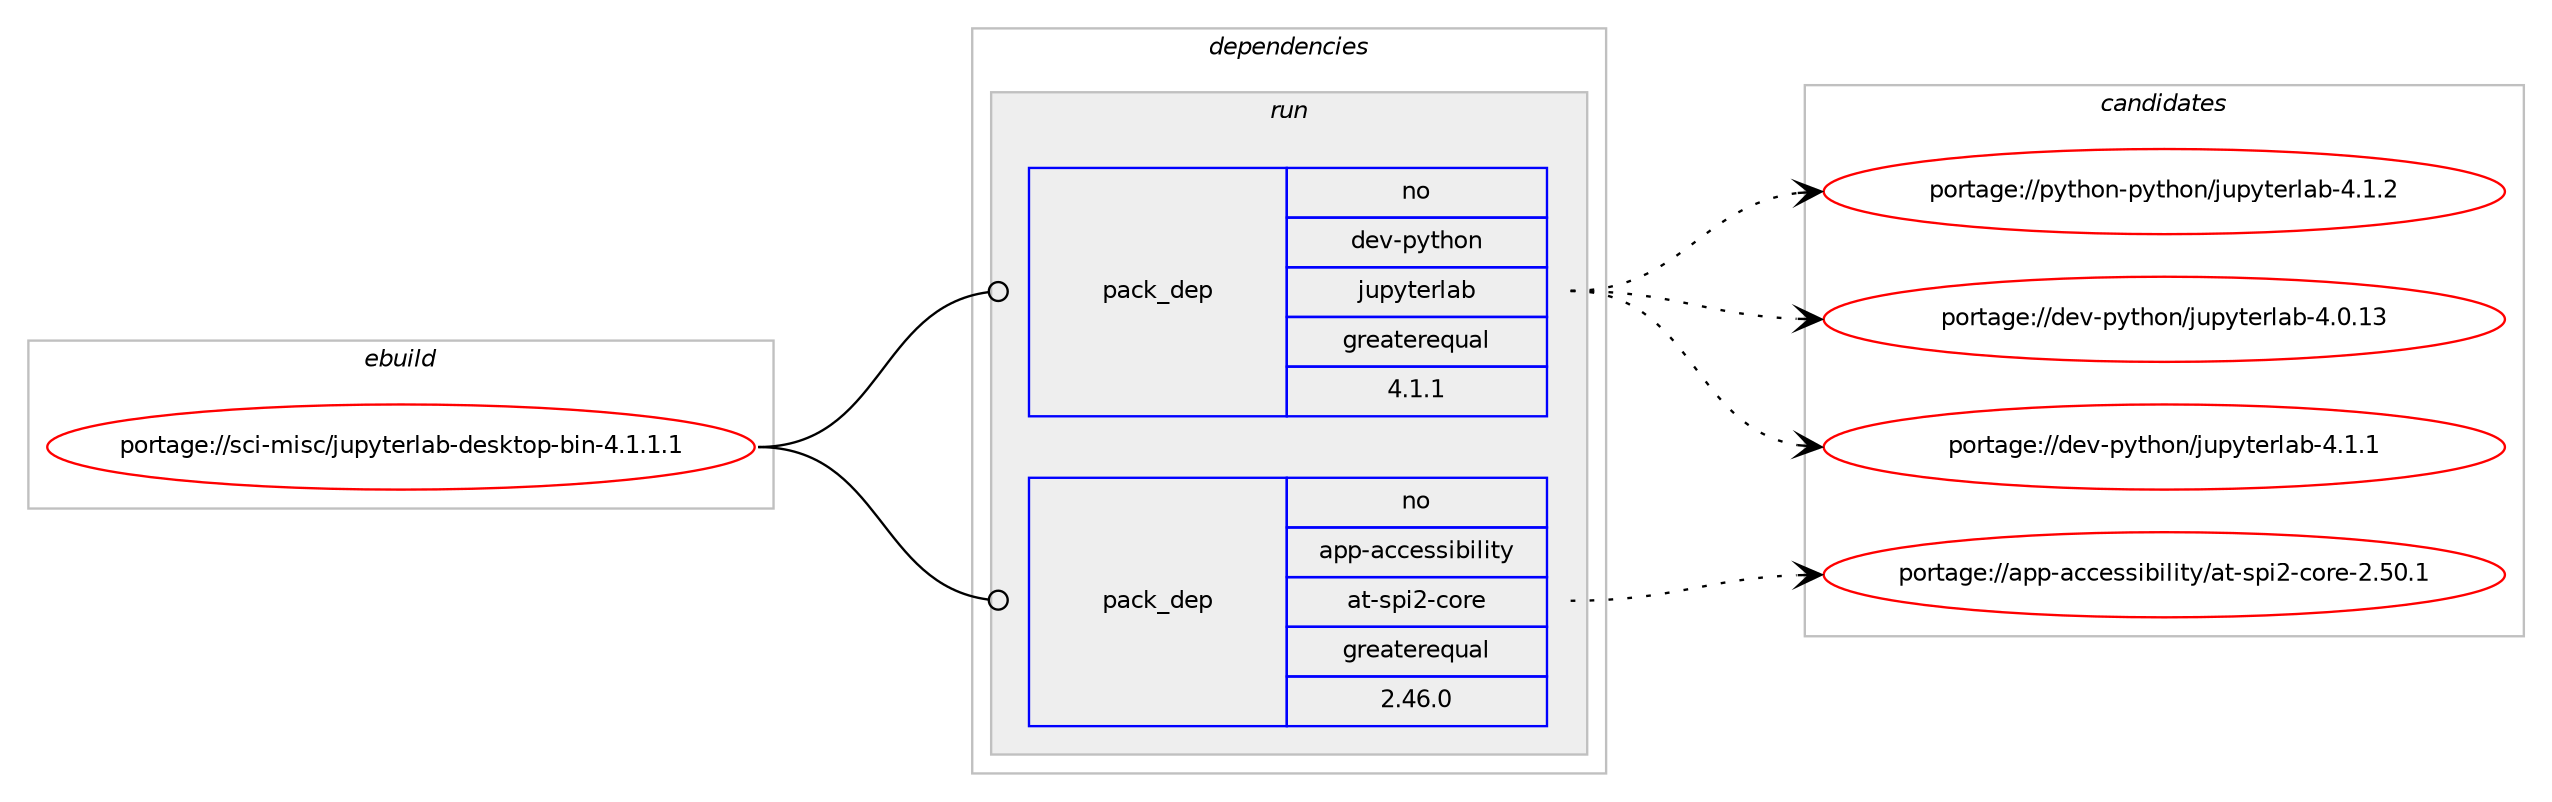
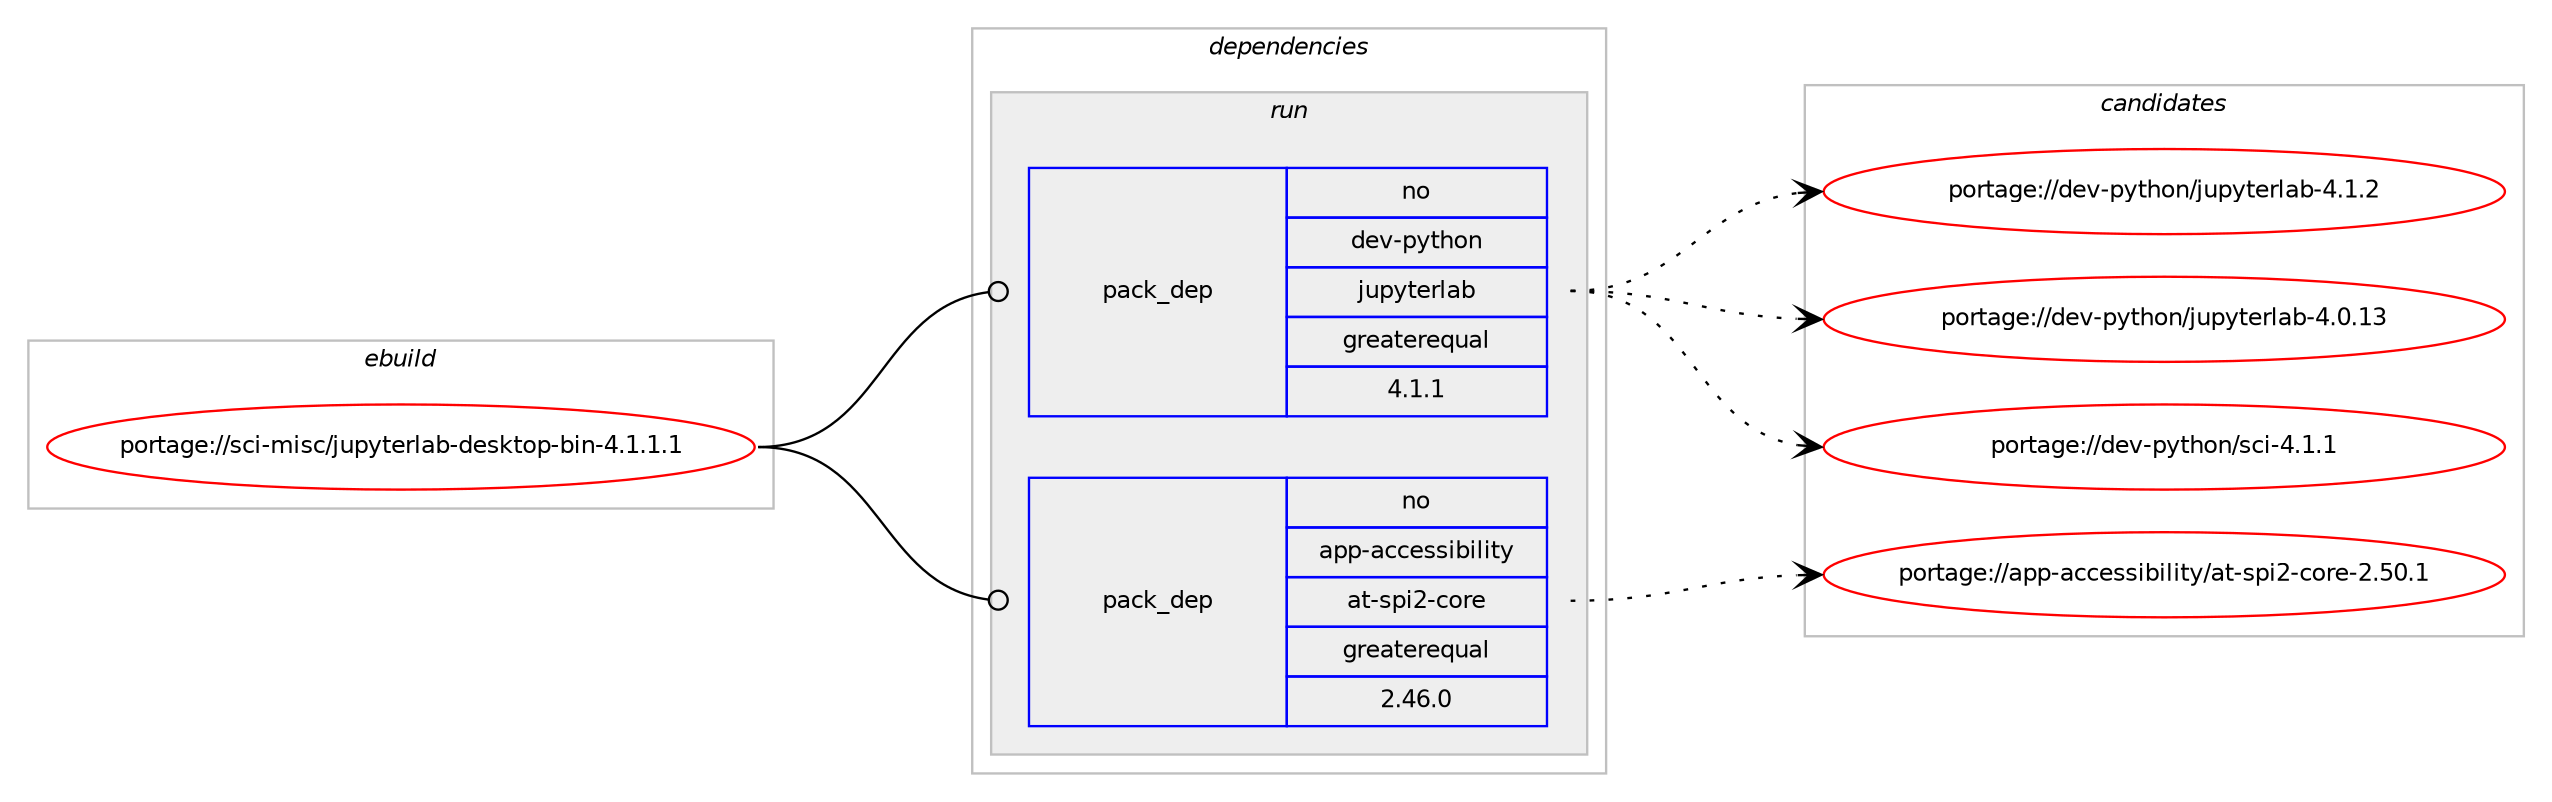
  digraph {
    compound=true
    concentrate=true
    fontname=Helvetica
    fontsize=10
    newrank=true
    rankdir=LR
    ranksep=1.5
    node [color=red fontname=Helvetica fontsize=10]
    edge [arrowhead=vee headport=w style=dotted tailport=e weight=100]
    n1 [label="portage://sci-misc/jupyterlab-desktop-bin-4.1.1.1" width=4]
    n2 [color=blue label=<<TABLE BORDER="0" CELLBORDER="1" CELLSPACING="0" CELLPADDING="4" WIDTH="220"><TR><TD ROWSPAN="6" CELLPADDING="30">pack_dep</TD></TR><TR><TD WIDTH="110">no</TD></TR><TR><TD>dev-python</TD></TR><TR><TD>jupyterlab</TD></TR><TR><TD>greaterequal</TD></TR><TR><TD>4.1.1</TD></TR></TABLE>> shape=none]
    n3 [color=blue label=<<TABLE BORDER="0" CELLBORDER="1" CELLSPACING="0" CELLPADDING="4" WIDTH="220"><TR><TD ROWSPAN="6" CELLPADDING="30">pack_dep</TD></TR><TR><TD WIDTH="110">no</TD></TR><TR><TD>app-accessibility</TD></TR><TR><TD>at-spi2-core</TD></TR><TR><TD>greaterequal</TD></TR><TR><TD>2.46.0</TD></TR></TABLE>> shape=none]
    n4 [label="portage://app-accessibility/at-spi2-core-2.50.1" width=4]
    n5 [label="portage://dev-python/jupyterlab-4.0.13" width=4]
-   n6 [label="portage://dev-python/jupyterlab-4.1.1" width=4]
-   n7 [label="portage://python-python/jupyterlab-4.1.2" width=4]
+   n6 [label="portage://dev-python/sci-4.1.1" width=4]
+   n7 [label="portage://dev-python/jupyterlab-4.1.2" width=4]
    subgraph cluster_1 {
      color=gray
      label=<<i>ebuild</i>>
      rank=same
      n1
    }
    subgraph cluster_2 {
      color=gray
      label=<<i>dependencies</i>>
      subgraph cluster_3 {
        color=gray
        fillcolor="#eeeeee"
        label=<<i>compile</i>>
        style=filled
      }
      subgraph cluster_4 {
        color=gray
        fillcolor="#eeeeee"
        label=<<i>compile and run</i>>
        style=filled
      }
      subgraph cluster_5 {
        color=gray
        fillcolor="#eeeeee"
        label=<<i>run</i>>
        style=filled
        subgraph sub_6 {
          color=gray
          fillcolor="#eeeeee"
          label=<<i>run</i>>
          style=filled
          n2
        }
        subgraph sub_7 {
          color=gray
          fillcolor="#eeeeee"
          label=<<i>run</i>>
          style=filled
          n3
        }
      }
    }
    subgraph cluster_8 {
      color=gray
      label=<<i>candidates</i>>
      rank=same
      subgraph sub_9 {
        color=black
        label=<<i>candidates</i>>
        nodesep=1
        rank=same
        n4
      }
      subgraph sub_10 {
        color=black
        label=<<i>candidates</i>>
        nodesep=1
        rank=same
        n5
        n6
        n7
      }
    }
    n1 -> n2 [arrowhead=odot style=solid weight=20]
    n1 -> n3 [arrowhead=odot style=solid weight=20]
    n2 -> n5
    n2 -> n6
    n2 -> n7
    n3 -> n4
  }
